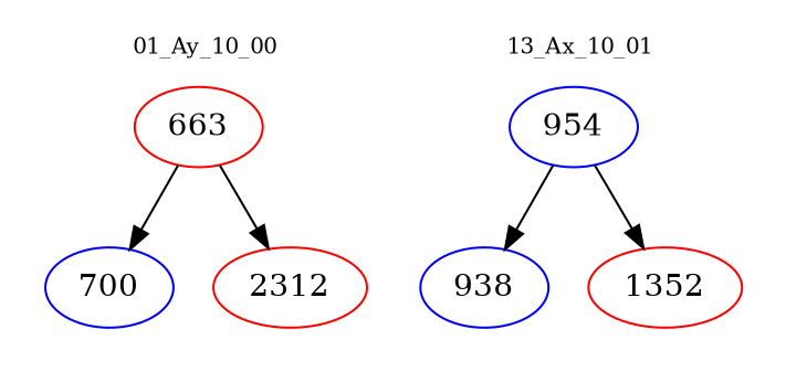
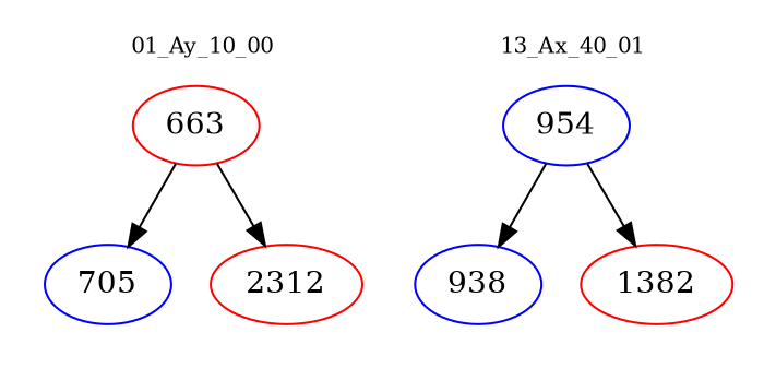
  digraph {
    fontname="DejaVu Serif"
    node [color=red fontname="DejaVu Serif"]
    edge [color=black fontname="DejaVu Serif"]
    n1 [label=663]
-   n2 [color=blue label=700]
+   n2 [color=blue label=705]
    n3 [label=2312]
    n4 [color=blue label=954]
    n5 [color=blue label=938]
-   n6 [label=1352]
+   n6 [label=1382]
    subgraph cluster_1 {
      color=white
      fontsize=10
      label="01_Ay_10_00"
      n1
      n2
      n3
    }
    subgraph cluster_2 {
      color=white
      fontsize=10
-     label="13_Ax_10_01"
+     label="13_Ax_40_01"
      n4
      n5
      n6
    }
    n1 -> n2
    n1 -> n3
    n4 -> n5
    n4 -> n6
  }
